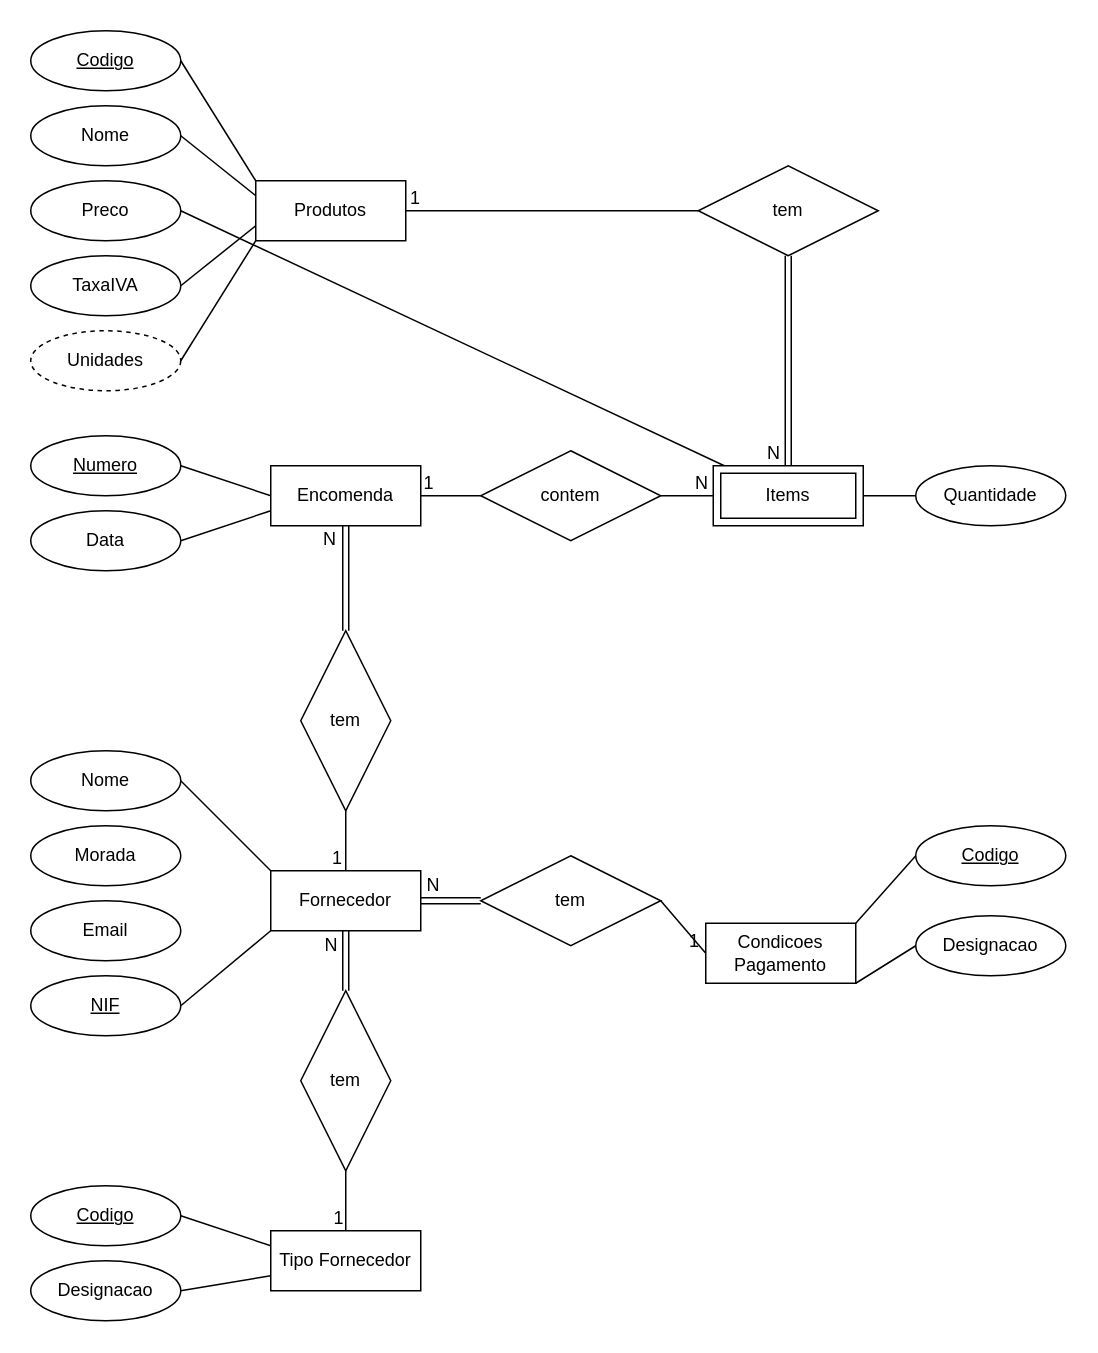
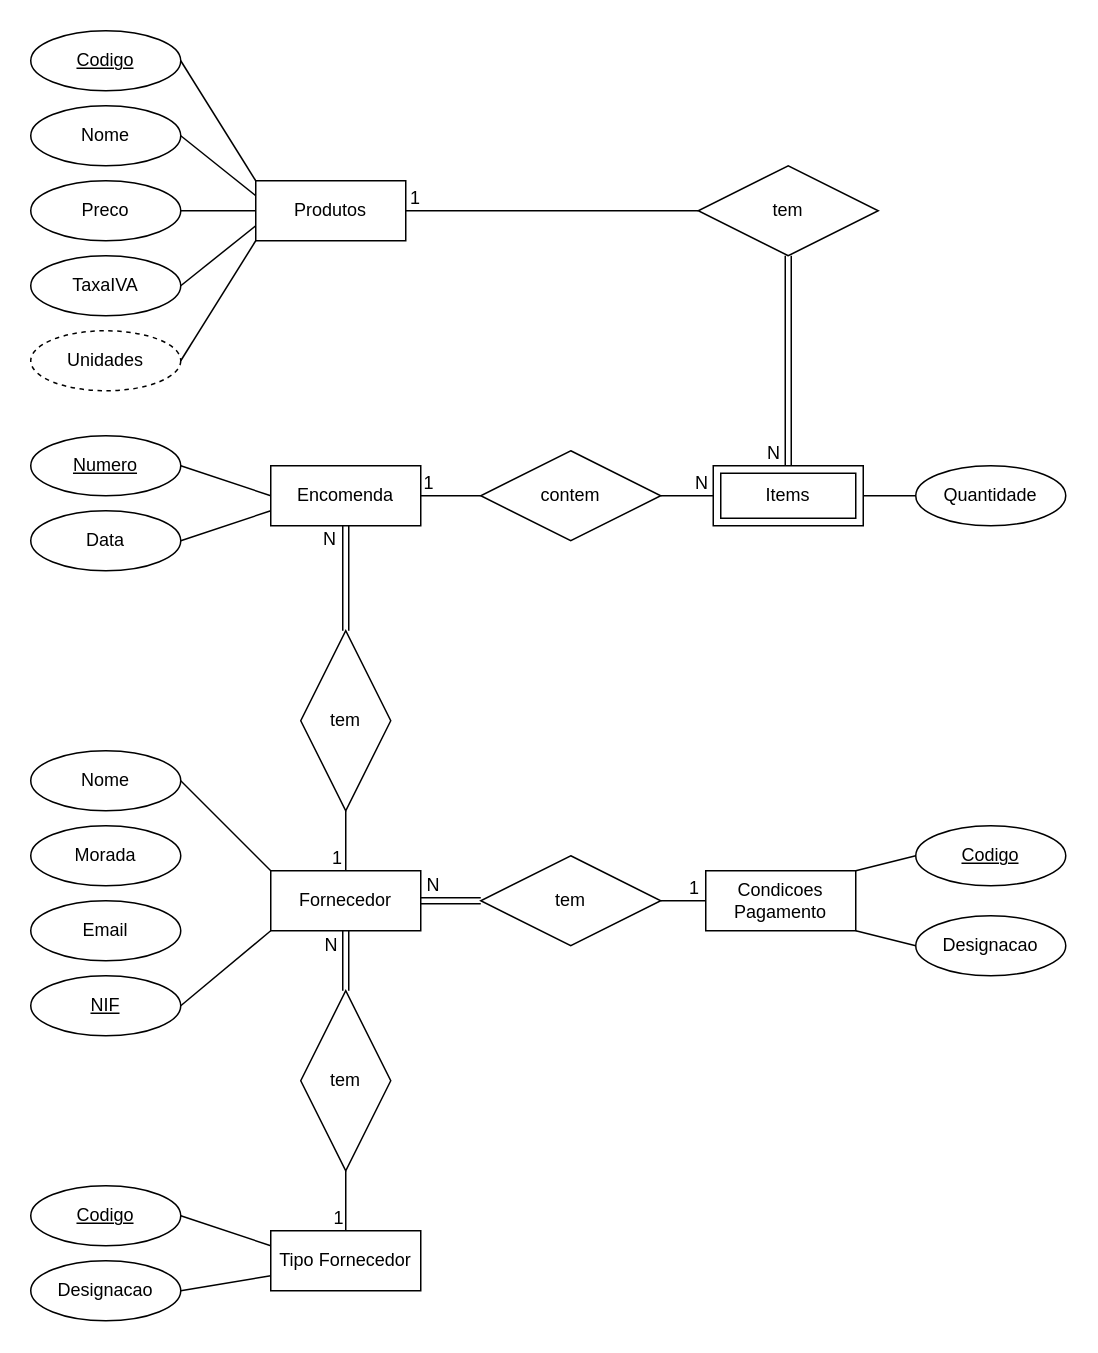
  <mxCell id="0" />
  <mxCell id="1" parent="0" />
  <mxCell id="2" value="Encomenda" style="whiteSpace=wrap;html=1;align=center;" vertex="1" parent="1"><mxGeometry x="180" y="310" width="100" height="40" as="geometry" /></mxCell>
  <mxCell id="3" value="Fornecedor" style="whiteSpace=wrap;html=1;align=center;" vertex="1" parent="1"><mxGeometry x="180" y="580" width="100" height="40" as="geometry" /></mxCell>
  <mxCell id="4" value="Unidades" style="ellipse;whiteSpace=wrap;html=1;align=center;dashed=1;" vertex="1" parent="1"><mxGeometry x="20" y="220" width="100" height="40" as="geometry" /></mxCell>
  <mxCell id="5" value="Codigo" style="ellipse;whiteSpace=wrap;html=1;align=center;fontStyle=4;" vertex="1" parent="1"><mxGeometry x="20" y="20" width="100" height="40" as="geometry" /></mxCell>
  <mxCell id="6" value="Preco" style="ellipse;whiteSpace=wrap;html=1;align=center;" vertex="1" parent="1"><mxGeometry x="20" y="120" width="100" height="40" as="geometry" /></mxCell>
  <mxCell id="7" value="Nome" style="ellipse;whiteSpace=wrap;html=1;align=center;" vertex="1" parent="1"><mxGeometry x="20" y="70" width="100" height="40" as="geometry" /></mxCell>
  <mxCell id="8" value="TaxaIVA" style="ellipse;whiteSpace=wrap;html=1;align=center;" vertex="1" parent="1"><mxGeometry x="20" y="170" width="100" height="40" as="geometry" /></mxCell>
  <mxCell id="9" value="Data" style="ellipse;whiteSpace=wrap;html=1;align=center;" vertex="1" parent="1"><mxGeometry x="20" y="340" width="100" height="40" as="geometry" /></mxCell>
  <mxCell id="10" value="Nome" style="ellipse;whiteSpace=wrap;html=1;align=center;" vertex="1" parent="1"><mxGeometry x="20" y="500" width="100" height="40" as="geometry" /></mxCell>
  <mxCell id="11" value="Morada" style="ellipse;whiteSpace=wrap;html=1;align=center;" vertex="1" parent="1"><mxGeometry x="20" y="550" width="100" height="40" as="geometry" /></mxCell>
  <mxCell id="12" value="Email" style="ellipse;whiteSpace=wrap;html=1;align=center;" vertex="1" parent="1"><mxGeometry x="20" y="600" width="100" height="40" as="geometry" /></mxCell>
  <mxCell id="13" value="Tipo Fornecedor" style="whiteSpace=wrap;html=1;align=center;" vertex="1" parent="1"><mxGeometry x="180" y="820" width="100" height="40" as="geometry" /></mxCell>
  <mxCell id="14" value="Designacao" style="ellipse;whiteSpace=wrap;html=1;align=center;" vertex="1" parent="1"><mxGeometry x="20" y="840" width="100" height="40" as="geometry" /></mxCell>
  <mxCell id="15" value="NIF" style="ellipse;whiteSpace=wrap;html=1;align=center;fontStyle=4;" vertex="1" parent="1"><mxGeometry x="20" y="650" width="100" height="40" as="geometry" /></mxCell>
  <mxCell id="16" value="tem" style="shape=rhombus;perimeter=rhombusPerimeter;whiteSpace=wrap;html=1;align=center;direction=west;" vertex="1" parent="1"><mxGeometry x="465" y="110" width="120" height="60" as="geometry" /></mxCell>
  <mxCell id="17" value="tem" style="shape=rhombus;perimeter=rhombusPerimeter;whiteSpace=wrap;html=1;align=center;direction=south;" vertex="1" parent="1"><mxGeometry x="200" y="660" width="60" height="120" as="geometry" /></mxCell>
  <mxCell id="18" value="contem" style="shape=rhombus;perimeter=rhombusPerimeter;whiteSpace=wrap;html=1;align=center;" vertex="1" parent="1"><mxGeometry x="320" y="300" width="120" height="60" as="geometry" /></mxCell>
  <mxCell id="19" value="tem" style="shape=rhombus;perimeter=rhombusPerimeter;whiteSpace=wrap;html=1;align=center;" vertex="1" parent="1"><mxGeometry x="320" y="570" width="120" height="60" as="geometry" /></mxCell>
  <mxCell id="20" value="" style="endArrow=none;html=1;rounded=0;fontSize=12;startSize=8;endSize=8;exitX=1;exitY=0.5;exitDx=0;exitDy=0;entryX=0;entryY=0.25;entryDx=0;entryDy=0;" edge="1" parent="1" source="7" target="57"><mxGeometry relative="1" as="geometry"><mxPoint x="110" y="170" as="sourcePoint" /><mxPoint x="180" y="130" as="targetPoint" /></mxGeometry></mxCell>
  <mxCell id="21" value="" style="endArrow=none;html=1;rounded=0;fontSize=12;startSize=8;endSize=8;exitX=1;exitY=0.5;exitDx=0;exitDy=0;entryX=0;entryY=0.75;entryDx=0;entryDy=0;" edge="1" parent="1" source="8" target="57"><mxGeometry relative="1" as="geometry"><mxPoint x="130" y="189.33" as="sourcePoint" /><mxPoint x="180" y="150" as="targetPoint" /></mxGeometry></mxCell>
- <mxCell id="22" value="" style="endArrow=none;html=1;rounded=0;fontSize=12;startSize=8;endSize=8;exitX=1;exitY=0.5;exitDx=0;exitDy=0;" edge="1" parent="1" source="6" target="56"><mxGeometry relative="1" as="geometry"><mxPoint x="145" y="180" as="sourcePoint" /><mxPoint x="180" y="140" as="targetPoint" /></mxGeometry></mxCell>
+ <mxCell id="22" value="" style="endArrow=none;html=1;rounded=0;fontSize=12;startSize=8;endSize=8;exitX=1;exitY=0.5;exitDx=0;exitDy=0;entryX=0;entryY=0.5;entryDx=0;entryDy=0;" edge="1" parent="1" source="6" target="57"><mxGeometry relative="1" as="geometry"><mxPoint x="145" y="180" as="sourcePoint" /><mxPoint x="180" y="140" as="targetPoint" /></mxGeometry></mxCell>
  <mxCell id="23" value="" style="endArrow=none;html=1;rounded=0;fontSize=12;startSize=8;endSize=8;exitX=1;exitY=0.5;exitDx=0;exitDy=0;entryX=0;entryY=1;entryDx=0;entryDy=0;" edge="1" parent="1" source="4" target="57"><mxGeometry relative="1" as="geometry"><mxPoint x="140" y="230" as="sourcePoint" /><mxPoint x="180" y="160" as="targetPoint" /></mxGeometry></mxCell>
  <mxCell id="24" value="" style="endArrow=none;html=1;rounded=0;fontSize=12;startSize=8;endSize=8;exitX=1;exitY=0.5;exitDx=0;exitDy=0;entryX=0;entryY=0.25;entryDx=0;entryDy=0;" edge="1" parent="1" source="54" target="13"><mxGeometry relative="1" as="geometry"><mxPoint x="120" y="810" as="sourcePoint" /><mxPoint x="280" y="759.33" as="targetPoint" /></mxGeometry></mxCell>
  <mxCell id="25" value="" style="endArrow=none;html=1;rounded=0;fontSize=12;startSize=8;endSize=8;exitX=1;exitY=0.5;exitDx=0;exitDy=0;entryX=0;entryY=0;entryDx=0;entryDy=0;" edge="1" parent="1" source="5" target="57"><mxGeometry relative="1" as="geometry"><mxPoint x="140" y="49.33" as="sourcePoint" /><mxPoint x="180" y="120" as="targetPoint" /></mxGeometry></mxCell>
  <mxCell id="26" style="edgeStyle=none;curved=1;rounded=0;orthogonalLoop=1;jettySize=auto;html=1;entryX=0;entryY=0.25;entryDx=0;entryDy=0;fontSize=12;startSize=8;endSize=8;" edge="1" parent="1"><mxGeometry relative="1" as="geometry"><mxPoint x="180" y="130" as="sourcePoint" /><mxPoint x="180" y="130" as="targetPoint" /></mxGeometry></mxCell>
  <mxCell id="27" value="" style="endArrow=none;html=1;rounded=0;fontSize=12;startSize=8;endSize=8;entryX=0;entryY=0.5;entryDx=0;entryDy=0;exitX=1;exitY=0.5;exitDx=0;exitDy=0;" edge="1" parent="1" source="56" target="34"><mxGeometry relative="1" as="geometry"><mxPoint x="575" y="330" as="sourcePoint" /><mxPoint x="680" y="260" as="targetPoint" /></mxGeometry></mxCell>
  <mxCell id="28" value="" style="endArrow=none;html=1;rounded=0;fontSize=12;startSize=8;endSize=8;exitX=1;exitY=0.5;exitDx=0;exitDy=0;entryX=0;entryY=0.75;entryDx=0;entryDy=0;" edge="1" parent="1" source="9" target="2"><mxGeometry relative="1" as="geometry"><mxPoint x="290" y="239.33" as="sourcePoint" /><mxPoint x="450" y="239.33" as="targetPoint" /></mxGeometry></mxCell>
  <mxCell id="29" value="" style="endArrow=none;html=1;rounded=0;fontSize=12;startSize=8;endSize=8;exitX=1;exitY=0.5;exitDx=0;exitDy=0;entryX=0;entryY=0.5;entryDx=0;entryDy=0;" edge="1" parent="1" source="55" target="2"><mxGeometry relative="1" as="geometry"><mxPoint x="120" y="310" as="sourcePoint" /><mxPoint x="370" y="309.33" as="targetPoint" /></mxGeometry></mxCell>
  <mxCell id="30" value="" style="endArrow=none;html=1;rounded=0;fontSize=12;startSize=8;endSize=8;exitX=0;exitY=0.5;exitDx=0;exitDy=0;entryX=1;entryY=0.5;entryDx=0;entryDy=0;" edge="1" parent="1" source="18" target="2"><mxGeometry relative="1" as="geometry"><mxPoint x="300" y="330" as="sourcePoint" /><mxPoint x="280" y="330" as="targetPoint" /></mxGeometry></mxCell>
  <mxCell id="31" value="1" style="resizable=0;html=1;whiteSpace=wrap;align=right;verticalAlign=bottom;" connectable="0" vertex="1" parent="30"><mxGeometry x="1" relative="1" as="geometry"><mxPoint x="10" as="offset" /></mxGeometry></mxCell>
  <mxCell id="32" value="" style="endArrow=none;html=1;rounded=0;fontSize=12;startSize=8;endSize=8;entryX=0;entryY=0.5;entryDx=0;entryDy=0;exitX=1;exitY=0.5;exitDx=0;exitDy=0;" edge="1" parent="1" source="18" target="56"><mxGeometry relative="1" as="geometry"><mxPoint x="440" y="330" as="sourcePoint" /><mxPoint x="475" y="330" as="targetPoint" /></mxGeometry></mxCell>
  <mxCell id="33" value="N" style="resizable=0;html=1;whiteSpace=wrap;align=right;verticalAlign=bottom;" connectable="0" vertex="1" parent="32"><mxGeometry x="1" relative="1" as="geometry"><mxPoint x="-2" as="offset" /></mxGeometry></mxCell>
  <mxCell id="34" value="Quantidade" style="ellipse;whiteSpace=wrap;html=1;align=center;" vertex="1" parent="1"><mxGeometry x="610" y="310" width="100" height="40" as="geometry" /></mxCell>
  <mxCell id="35" value="" style="endArrow=none;html=1;rounded=0;fontSize=12;startSize=8;endSize=8;exitX=1;exitY=0.5;exitDx=0;exitDy=0;entryX=0;entryY=0;entryDx=0;entryDy=0;" edge="1" parent="1" source="10" target="3"><mxGeometry relative="1" as="geometry"><mxPoint x="145" y="490" as="sourcePoint" /><mxPoint x="305" y="490" as="targetPoint" /></mxGeometry></mxCell>
  <mxCell id="36" value="" style="endArrow=none;html=1;rounded=0;fontSize=12;startSize=8;endSize=8;exitX=1;exitY=0.5;exitDx=0;exitDy=0;entryX=0;entryY=1;entryDx=0;entryDy=0;" edge="1" parent="1" source="15" target="3"><mxGeometry relative="1" as="geometry"><mxPoint x="145" y="670" as="sourcePoint" /><mxPoint x="305" y="670" as="targetPoint" /></mxGeometry></mxCell>
  <mxCell id="37" value="" style="endArrow=none;html=1;rounded=0;fontSize=12;startSize=8;endSize=8;exitX=1;exitY=0;exitDx=0;exitDy=0;entryX=0;entryY=0.5;entryDx=0;entryDy=0;" edge="1" parent="1" source="39" target="53"><mxGeometry relative="1" as="geometry"><mxPoint x="570" y="580" as="sourcePoint" /><mxPoint x="610" y="570" as="targetPoint" /></mxGeometry></mxCell>
  <mxCell id="38" value="" style="endArrow=none;html=1;rounded=0;fontSize=12;startSize=8;endSize=8;exitX=1;exitY=0.5;exitDx=0;exitDy=0;entryX=0;entryY=0.75;entryDx=0;entryDy=0;" edge="1" parent="1" source="14" target="13"><mxGeometry relative="1" as="geometry"><mxPoint x="130" y="820" as="sourcePoint" /><mxPoint x="180" y="840" as="targetPoint" /></mxGeometry></mxCell>
- <mxCell id="39" value="Condicoes&lt;br&gt;Pagamento" style="whiteSpace=wrap;html=1;align=center;" vertex="1" parent="1"><mxGeometry x="470" y="615" width="100" height="40" as="geometry" /></mxCell>
+ <mxCell id="39" value="Condicoes&lt;br&gt;Pagamento" style="whiteSpace=wrap;html=1;align=center;" vertex="1" parent="1"><mxGeometry x="470" y="580" width="100" height="40" as="geometry" /></mxCell>
  <mxCell id="40" value="" style="endArrow=none;html=1;rounded=0;fontSize=12;startSize=8;endSize=8;exitX=1;exitY=0.5;exitDx=0;exitDy=0;entryX=0.5;entryY=0;entryDx=0;entryDy=0;" edge="1" parent="1" source="17" target="13"><mxGeometry relative="1" as="geometry"><mxPoint x="230" y="800" as="sourcePoint" /><mxPoint x="340" y="550" as="targetPoint" /></mxGeometry></mxCell>
  <mxCell id="41" value="1" style="resizable=0;html=1;whiteSpace=wrap;align=right;verticalAlign=bottom;" connectable="0" vertex="1" parent="40"><mxGeometry x="1" relative="1" as="geometry" /></mxCell>
  <mxCell id="42" style="edgeStyle=none;curved=1;rounded=0;orthogonalLoop=1;jettySize=auto;html=1;exitX=0.75;exitY=1;exitDx=0;exitDy=0;fontSize=12;startSize=8;endSize=8;" edge="1" parent="1" source="3" target="3"><mxGeometry relative="1" as="geometry" /></mxCell>
  <mxCell id="43" value="" style="shape=link;html=1;rounded=0;fontSize=12;startSize=8;endSize=8;exitX=0;exitY=0.5;exitDx=0;exitDy=0;entryX=0.5;entryY=1;entryDx=0;entryDy=0;" edge="1" parent="1" source="17" target="3"><mxGeometry relative="1" as="geometry"><mxPoint x="180" y="520" as="sourcePoint" /><mxPoint x="340" y="520" as="targetPoint" /></mxGeometry></mxCell>
  <mxCell id="44" value="N" style="resizable=0;html=1;whiteSpace=wrap;align=right;verticalAlign=bottom;" connectable="0" vertex="1" parent="43"><mxGeometry x="1" relative="1" as="geometry"><mxPoint x="-4" y="18" as="offset" /></mxGeometry></mxCell>
  <mxCell id="45" value="" style="shape=link;html=1;rounded=0;fontSize=12;startSize=8;endSize=8;exitX=0.5;exitY=0;exitDx=0;exitDy=0;entryX=0.5;entryY=0;entryDx=0;entryDy=0;" edge="1" parent="1" source="16" target="56"><mxGeometry relative="1" as="geometry"><mxPoint x="315" y="440" as="sourcePoint" /><mxPoint x="525" y="310" as="targetPoint" /></mxGeometry></mxCell>
  <mxCell id="46" value="N" style="resizable=0;html=1;whiteSpace=wrap;align=right;verticalAlign=bottom;" connectable="0" vertex="1" parent="45"><mxGeometry x="1" relative="1" as="geometry"><mxPoint x="-4" as="offset" /></mxGeometry></mxCell>
  <mxCell id="47" value="" style="endArrow=none;html=1;rounded=0;fontSize=12;startSize=8;endSize=8;exitX=1;exitY=1;exitDx=0;exitDy=0;entryX=0;entryY=0.5;entryDx=0;entryDy=0;" edge="1" parent="1" source="39" target="48"><mxGeometry relative="1" as="geometry"><mxPoint x="570" y="590" as="sourcePoint" /><mxPoint x="610" y="620" as="targetPoint" /></mxGeometry></mxCell>
  <mxCell id="48" value="Designacao" style="ellipse;whiteSpace=wrap;html=1;align=center;" vertex="1" parent="1"><mxGeometry x="610" y="610" width="100" height="40" as="geometry" /></mxCell>
  <mxCell id="49" value="" style="shape=link;html=1;rounded=0;fontSize=12;startSize=8;endSize=8;exitX=0;exitY=0.5;exitDx=0;exitDy=0;entryX=1;entryY=0.5;entryDx=0;entryDy=0;" edge="1" parent="1" source="19" target="3"><mxGeometry relative="1" as="geometry"><mxPoint x="300" y="520" as="sourcePoint" /><mxPoint x="460" y="520" as="targetPoint" /></mxGeometry></mxCell>
  <mxCell id="50" value="N" style="resizable=0;html=1;whiteSpace=wrap;align=right;verticalAlign=bottom;" connectable="0" vertex="1" parent="49"><mxGeometry x="1" relative="1" as="geometry"><mxPoint x="14" y="-2" as="offset" /></mxGeometry></mxCell>
  <mxCell id="51" value="" style="endArrow=none;html=1;rounded=0;fontSize=12;startSize=8;endSize=8;entryX=0;entryY=0.5;entryDx=0;entryDy=0;exitX=1;exitY=0.5;exitDx=0;exitDy=0;" edge="1" parent="1" source="19" target="39"><mxGeometry relative="1" as="geometry"><mxPoint x="300" y="520" as="sourcePoint" /><mxPoint x="460" y="520" as="targetPoint" /></mxGeometry></mxCell>
  <mxCell id="52" value="1" style="resizable=0;html=1;whiteSpace=wrap;align=right;verticalAlign=bottom;" connectable="0" vertex="1" parent="51"><mxGeometry x="1" relative="1" as="geometry"><mxPoint x="-3" as="offset" /></mxGeometry></mxCell>
  <mxCell id="53" value="Codigo" style="ellipse;whiteSpace=wrap;html=1;align=center;fontStyle=4;" vertex="1" parent="1"><mxGeometry x="610" y="550" width="100" height="40" as="geometry" /></mxCell>
  <mxCell id="54" value="Codigo" style="ellipse;whiteSpace=wrap;html=1;align=center;fontStyle=4;" vertex="1" parent="1"><mxGeometry x="20" y="790" width="100" height="40" as="geometry" /></mxCell>
  <mxCell id="55" value="Numero" style="ellipse;whiteSpace=wrap;html=1;align=center;fontStyle=4;" vertex="1" parent="1"><mxGeometry x="20" y="290" width="100" height="40" as="geometry" /></mxCell>
  <mxCell id="56" value="Items" style="shape=ext;margin=3;double=1;whiteSpace=wrap;html=1;align=center;" vertex="1" parent="1"><mxGeometry x="475" y="310" width="100" height="40" as="geometry" /></mxCell>
  <mxCell id="57" value="Produtos" style="whiteSpace=wrap;html=1;align=center;" vertex="1" parent="1"><mxGeometry x="170" y="120" width="100" height="40" as="geometry" /></mxCell>
  <mxCell id="58" value="" style="endArrow=none;html=1;rounded=0;fontSize=12;startSize=8;endSize=8;entryX=1;entryY=0.5;entryDx=0;entryDy=0;exitX=1;exitY=0.5;exitDx=0;exitDy=0;" edge="1" parent="1" source="16" target="57"><mxGeometry relative="1" as="geometry"><mxPoint x="380" y="140" as="sourcePoint" /><mxPoint x="540" y="140" as="targetPoint" /></mxGeometry></mxCell>
  <mxCell id="59" value="1" style="resizable=0;html=1;whiteSpace=wrap;align=right;verticalAlign=bottom;" connectable="0" vertex="1" parent="58"><mxGeometry x="1" relative="1" as="geometry"><mxPoint x="11" as="offset" /></mxGeometry></mxCell>
  <mxCell id="60" value="tem" style="shape=rhombus;perimeter=rhombusPerimeter;whiteSpace=wrap;html=1;align=center;direction=south;" vertex="1" parent="1"><mxGeometry x="200" y="420" width="60" height="120" as="geometry" /></mxCell>
  <mxCell id="61" value="" style="endArrow=none;html=1;rounded=0;fontSize=12;startSize=8;endSize=8;entryX=0.5;entryY=0;entryDx=0;entryDy=0;exitX=1;exitY=0.5;exitDx=0;exitDy=0;" edge="1" parent="1" source="60" target="3"><mxGeometry relative="1" as="geometry"><mxPoint x="350" y="550" as="sourcePoint" /><mxPoint x="360" y="470" as="targetPoint" /></mxGeometry></mxCell>
  <mxCell id="62" value="1" style="resizable=0;html=1;whiteSpace=wrap;align=right;verticalAlign=bottom;" connectable="0" vertex="1" parent="61"><mxGeometry x="1" relative="1" as="geometry"><mxPoint x="-1" as="offset" /></mxGeometry></mxCell>
  <mxCell id="63" value="" style="shape=link;html=1;rounded=0;fontSize=12;startSize=8;endSize=8;entryX=0.5;entryY=1;entryDx=0;entryDy=0;exitX=0;exitY=0.5;exitDx=0;exitDy=0;" edge="1" parent="1" source="60" target="2"><mxGeometry relative="1" as="geometry"><mxPoint x="240" y="420" as="sourcePoint" /><mxPoint x="400" y="420" as="targetPoint" /></mxGeometry></mxCell>
  <mxCell id="64" value="N" style="resizable=0;html=1;whiteSpace=wrap;align=right;verticalAlign=bottom;" connectable="0" vertex="1" parent="63"><mxGeometry x="1" relative="1" as="geometry"><mxPoint x="-5" y="17" as="offset" /></mxGeometry></mxCell>
